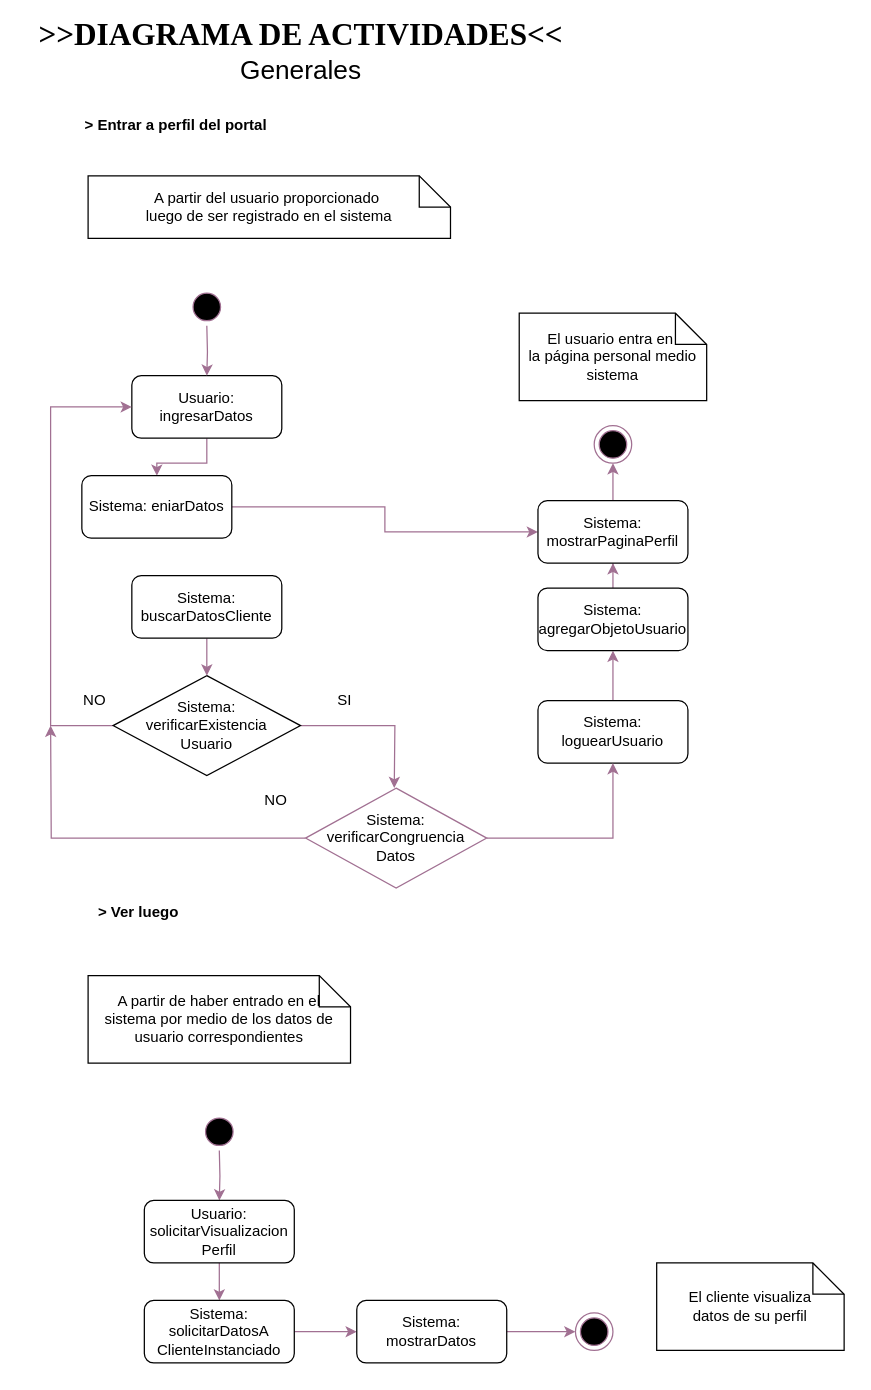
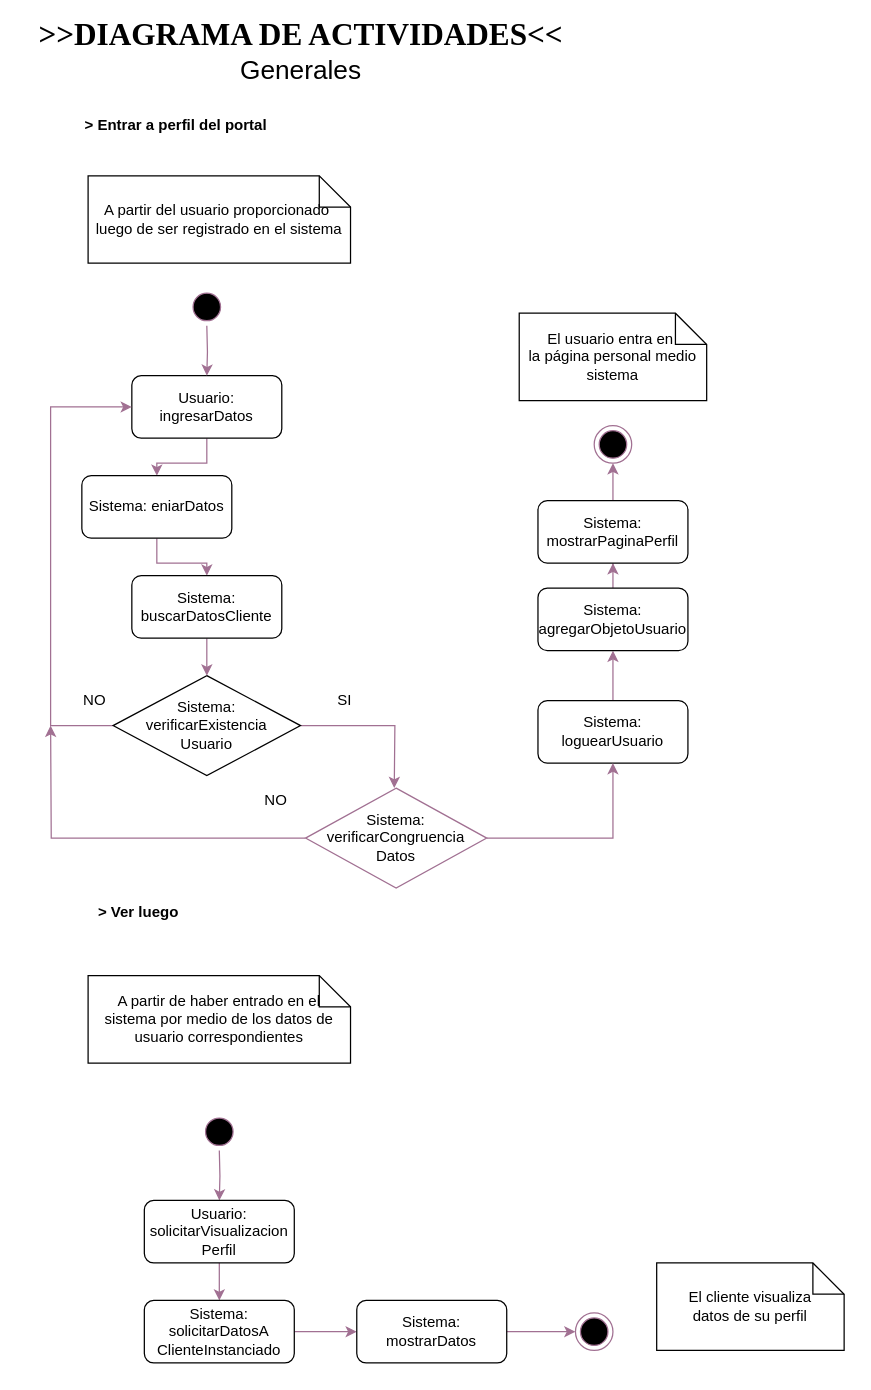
  <mxCell id="0" />
  <mxCell id="1" parent="0" />
  <mxCell id="2" value="&lt;font&gt;&lt;b&gt;&lt;font face=&quot;Verdana&quot; style=&quot;font-size: 25px&quot;&gt;&amp;gt;&amp;gt;DIAGRAMA DE ACTIVIDADES&amp;lt;&amp;lt;&lt;/font&gt;&lt;/b&gt;&lt;br&gt;&lt;font style=&quot;font-size: 21px&quot;&gt;Generales&lt;/font&gt;&lt;/font&gt;" style="text;html=1;align=center;verticalAlign=middle;resizable=0;points=[];autosize=1;" vertex="1" parent="1"><mxGeometry x="20" y="20" width="440" height="40" as="geometry" /></mxCell>
  <mxCell id="3" value="&lt;b style=&quot;font-family: &amp;#34;quicksand&amp;#34; , sans-serif&quot;&gt;&lt;font style=&quot;font-size: 12px&quot;&gt;&amp;gt; Entrar a perfil del portal&lt;/font&gt;&lt;/b&gt;" style="text;html=1;align=center;verticalAlign=middle;resizable=0;points=[];autosize=1;" vertex="1" parent="1"><mxGeometry x="60" y="90" width="160" height="20" as="geometry" /></mxCell>
  <mxCell id="4" value="" style="edgeStyle=orthogonalEdgeStyle;rounded=0;orthogonalLoop=1;jettySize=auto;html=1;strokeColor=#A17092;fontColor=#000000;" edge="1" parent="1" source="5" target="14"><mxGeometry relative="1" as="geometry" /></mxCell>
  <mxCell id="5" value="Usuario: ingresarDatos" style="rounded=1;whiteSpace=wrap;html=1;" vertex="1" parent="1"><mxGeometry x="105" y="300" width="120" height="50" as="geometry" /></mxCell>
  <mxCell id="6" style="edgeStyle=orthogonalEdgeStyle;rounded=0;orthogonalLoop=1;jettySize=auto;html=1;entryX=0;entryY=0.5;entryDx=0;entryDy=0;strokeColor=#A17092;fontColor=#000000;" edge="1" parent="1" source="8" target="5"><mxGeometry relative="1" as="geometry"><Array as="points"><mxPoint x="40" y="580" /><mxPoint x="40" y="325" /></Array></mxGeometry></mxCell>
  <mxCell id="7" style="edgeStyle=orthogonalEdgeStyle;rounded=0;orthogonalLoop=1;jettySize=auto;html=1;strokeColor=#A17092;fontColor=#000000;" edge="1" parent="1" source="8"><mxGeometry relative="1" as="geometry"><mxPoint x="315" y="630" as="targetPoint" /></mxGeometry></mxCell>
  <mxCell id="8" value="&lt;span&gt;Sistema: &lt;br&gt;verificarExistencia&lt;/span&gt;&lt;br&gt;&lt;span&gt;Usuario&lt;/span&gt;" style="rhombus;whiteSpace=wrap;html=1;" vertex="1" parent="1"><mxGeometry x="90" y="540" width="150" height="80" as="geometry" /></mxCell>
- <mxCell id="9" value="A partir del usuario proporcionado&amp;nbsp;&lt;br&gt;luego de ser registrado en el sistema" style="shape=note2;boundedLbl=1;whiteSpace=wrap;html=1;size=25;verticalAlign=middle;align=center;" vertex="1" parent="1"><mxGeometry x="70" y="140" width="290" height="50" as="geometry" /></mxCell>
+ <mxCell id="9" value="A partir del usuario proporcionado&amp;nbsp;&lt;br&gt;luego de ser registrado en el sistema" style="shape=note2;boundedLbl=1;whiteSpace=wrap;html=1;size=25;verticalAlign=middle;align=center;" vertex="1" parent="1"><mxGeometry x="70" y="140" width="210" height="70" as="geometry" /></mxCell>
  <mxCell id="10" value="" style="edgeStyle=orthogonalEdgeStyle;rounded=0;orthogonalLoop=1;jettySize=auto;html=1;strokeColor=#A17092;" edge="1" parent="1" target="5"><mxGeometry relative="1" as="geometry"><mxPoint x="165" y="260" as="sourcePoint" /></mxGeometry></mxCell>
  <mxCell id="11" value="" style="ellipse;html=1;shape=startState;fillColor=#000000;strokeColor=#A17092;" vertex="1" parent="1"><mxGeometry x="150" y="230" width="30" height="30" as="geometry" /></mxCell>
  <mxCell id="12" value="" style="ellipse;html=1;shape=endState;fillColor=#000000;align=center;strokeColor=#A17092;" vertex="1" parent="1"><mxGeometry x="475" y="340" width="30" height="30" as="geometry" /></mxCell>
- <mxCell id="13" value="" style="edgeStyle=orthogonalEdgeStyle;rounded=0;orthogonalLoop=1;jettySize=auto;html=1;strokeColor=#A17092;fontColor=#000000;" edge="1" parent="1" source="14" target="25"><mxGeometry relative="1" as="geometry" /></mxCell>
+ <mxCell id="13" value="" style="edgeStyle=orthogonalEdgeStyle;rounded=0;orthogonalLoop=1;jettySize=auto;html=1;strokeColor=#A17092;fontColor=#000000;" edge="1" parent="1" source="14" target="16"><mxGeometry relative="1" as="geometry" /></mxCell>
  <mxCell id="14" value="Sistema: eniarDatos" style="rounded=1;whiteSpace=wrap;html=1;" vertex="1" parent="1"><mxGeometry x="65" y="380" width="120" height="50" as="geometry" /></mxCell>
  <mxCell id="15" value="" style="edgeStyle=orthogonalEdgeStyle;rounded=0;orthogonalLoop=1;jettySize=auto;html=1;strokeColor=#A17092;fontColor=#000000;" edge="1" parent="1" source="16"><mxGeometry relative="1" as="geometry"><mxPoint x="165" y="540" as="targetPoint" /></mxGeometry></mxCell>
  <mxCell id="16" value="Sistema: buscarDatosCliente" style="rounded=1;whiteSpace=wrap;html=1;" vertex="1" parent="1"><mxGeometry x="105" y="460" width="120" height="50" as="geometry" /></mxCell>
  <mxCell id="17" value="SI" style="text;html=1;align=center;verticalAlign=middle;resizable=0;points=[];autosize=1;fontColor=#000000;" vertex="1" parent="1"><mxGeometry x="260" y="550" width="30" height="20" as="geometry" /></mxCell>
  <mxCell id="18" value="NO" style="text;html=1;align=center;verticalAlign=middle;resizable=0;points=[];autosize=1;fontColor=#000000;" vertex="1" parent="1"><mxGeometry x="60" y="550" width="30" height="20" as="geometry" /></mxCell>
  <mxCell id="19" value="" style="edgeStyle=orthogonalEdgeStyle;rounded=0;orthogonalLoop=1;jettySize=auto;html=1;strokeColor=#A17092;fontColor=#000000;" edge="1" parent="1" source="20" target="22"><mxGeometry relative="1" as="geometry" /></mxCell>
  <mxCell id="20" value="Sistema: loguearUsuario" style="rounded=1;whiteSpace=wrap;html=1;" vertex="1" parent="1"><mxGeometry x="430" y="560" width="120" height="50" as="geometry" /></mxCell>
  <mxCell id="21" value="" style="edgeStyle=orthogonalEdgeStyle;rounded=0;orthogonalLoop=1;jettySize=auto;html=1;strokeColor=#A17092;fontColor=#000000;" edge="1" parent="1" source="22" target="25"><mxGeometry relative="1" as="geometry" /></mxCell>
  <mxCell id="22" value="Sistema: agregarObjetoUsuario" style="rounded=1;whiteSpace=wrap;html=1;" vertex="1" parent="1"><mxGeometry x="430" y="470" width="120" height="50" as="geometry" /></mxCell>
  <mxCell id="23" value="NO" style="text;html=1;align=center;verticalAlign=middle;resizable=0;points=[];autosize=1;fontColor=#000000;" vertex="1" parent="1"><mxGeometry x="205" y="630" width="30" height="20" as="geometry" /></mxCell>
  <mxCell id="24" value="" style="edgeStyle=orthogonalEdgeStyle;rounded=0;orthogonalLoop=1;jettySize=auto;html=1;strokeColor=#A17092;fontColor=#000000;" edge="1" parent="1" source="25" target="12"><mxGeometry relative="1" as="geometry" /></mxCell>
  <mxCell id="25" value="Sistema: mostrarPaginaPerfil" style="rounded=1;whiteSpace=wrap;html=1;" vertex="1" parent="1"><mxGeometry x="430" y="400" width="120" height="50" as="geometry" /></mxCell>
  <mxCell id="26" style="edgeStyle=orthogonalEdgeStyle;rounded=0;orthogonalLoop=1;jettySize=auto;html=1;strokeColor=#A17092;fontColor=#000000;" edge="1" parent="1" source="28"><mxGeometry relative="1" as="geometry"><mxPoint x="40" y="580" as="targetPoint" /></mxGeometry></mxCell>
  <mxCell id="27" style="edgeStyle=orthogonalEdgeStyle;rounded=0;orthogonalLoop=1;jettySize=auto;html=1;strokeColor=#A17092;fontColor=#000000;" edge="1" parent="1" source="28" target="20"><mxGeometry relative="1" as="geometry" /></mxCell>
  <mxCell id="28" value="&lt;span&gt;Sistema: verificarCongruencia&lt;/span&gt;&lt;br&gt;&lt;span&gt;Datos&lt;/span&gt;" style="rhombus;whiteSpace=wrap;html=1;strokeColor=#A17092;fontColor=#000000;align=center;" vertex="1" parent="1"><mxGeometry x="244" y="630" width="145" height="80" as="geometry" /></mxCell>
  <mxCell id="29" value="A partir de haber entrado en el &lt;br&gt;sistema por medio de los datos de usuario correspondientes" style="shape=note2;boundedLbl=1;whiteSpace=wrap;html=1;size=25;verticalAlign=middle;align=center;" vertex="1" parent="1"><mxGeometry x="70" y="780" width="210" height="70" as="geometry" /></mxCell>
  <mxCell id="30" value="&lt;b style=&quot;font-family: &amp;#34;quicksand&amp;#34; , sans-serif&quot;&gt;&lt;font style=&quot;font-size: 12px&quot;&gt;&amp;gt; Ver luego&lt;/font&gt;&lt;/b&gt;" style="text;html=1;align=center;verticalAlign=middle;resizable=0;points=[];autosize=1;fontColor=#000000;" vertex="1" parent="1"><mxGeometry x="70" y="720" width="80" height="20" as="geometry" /></mxCell>
  <mxCell id="31" value="" style="edgeStyle=orthogonalEdgeStyle;rounded=0;orthogonalLoop=1;jettySize=auto;html=1;strokeColor=#A17092;" edge="1" parent="1"><mxGeometry relative="1" as="geometry"><mxPoint x="175" y="920" as="sourcePoint" /><mxPoint x="175" y="960" as="targetPoint" /></mxGeometry></mxCell>
  <mxCell id="32" value="" style="ellipse;html=1;shape=startState;fillColor=#000000;strokeColor=#A17092;" vertex="1" parent="1"><mxGeometry x="160" y="890" width="30" height="30" as="geometry" /></mxCell>
  <mxCell id="33" value="" style="edgeStyle=orthogonalEdgeStyle;rounded=0;orthogonalLoop=1;jettySize=auto;html=1;strokeColor=#A17092;fontColor=#000000;" edge="1" parent="1" source="34" target="36"><mxGeometry relative="1" as="geometry" /></mxCell>
  <mxCell id="34" value="Usuario: solicitarVisualizacion&lt;br&gt;Perfil" style="rounded=1;whiteSpace=wrap;html=1;" vertex="1" parent="1"><mxGeometry x="115" y="960" width="120" height="50" as="geometry" /></mxCell>
  <mxCell id="35" value="" style="edgeStyle=orthogonalEdgeStyle;rounded=0;orthogonalLoop=1;jettySize=auto;html=1;strokeColor=#A17092;fontColor=#000000;" edge="1" parent="1" source="36" target="38"><mxGeometry relative="1" as="geometry" /></mxCell>
  <mxCell id="36" value="Sistema: solicitarDatosA&lt;br&gt;ClienteInstanciado" style="rounded=1;whiteSpace=wrap;html=1;" vertex="1" parent="1"><mxGeometry x="115" y="1040" width="120" height="50" as="geometry" /></mxCell>
  <mxCell id="37" value="" style="edgeStyle=orthogonalEdgeStyle;rounded=0;orthogonalLoop=1;jettySize=auto;html=1;strokeColor=#A17092;fontColor=#000000;" edge="1" parent="1" source="38" target="39"><mxGeometry relative="1" as="geometry" /></mxCell>
  <mxCell id="38" value="Sistema: mostrarDatos" style="rounded=1;whiteSpace=wrap;html=1;" vertex="1" parent="1"><mxGeometry x="285" y="1040" width="120" height="50" as="geometry" /></mxCell>
  <mxCell id="39" value="" style="ellipse;html=1;shape=endState;fillColor=#000000;align=center;strokeColor=#A17092;" vertex="1" parent="1"><mxGeometry x="460" y="1050" width="30" height="30" as="geometry" /></mxCell>
  <mxCell id="40" value="El cliente visualiza &lt;br&gt;datos de su perfil" style="shape=note2;boundedLbl=1;whiteSpace=wrap;html=1;size=25;verticalAlign=middle;align=center;" vertex="1" parent="1"><mxGeometry x="525" y="1010" width="150" height="70" as="geometry" /></mxCell>
  <mxCell id="41" value="El usuario entra en&amp;nbsp;&lt;br&gt;la página personal medio sistema" style="shape=note2;boundedLbl=1;whiteSpace=wrap;html=1;size=25;verticalAlign=middle;align=center;" vertex="1" parent="1"><mxGeometry x="415" y="250" width="150" height="70" as="geometry" /></mxCell>
